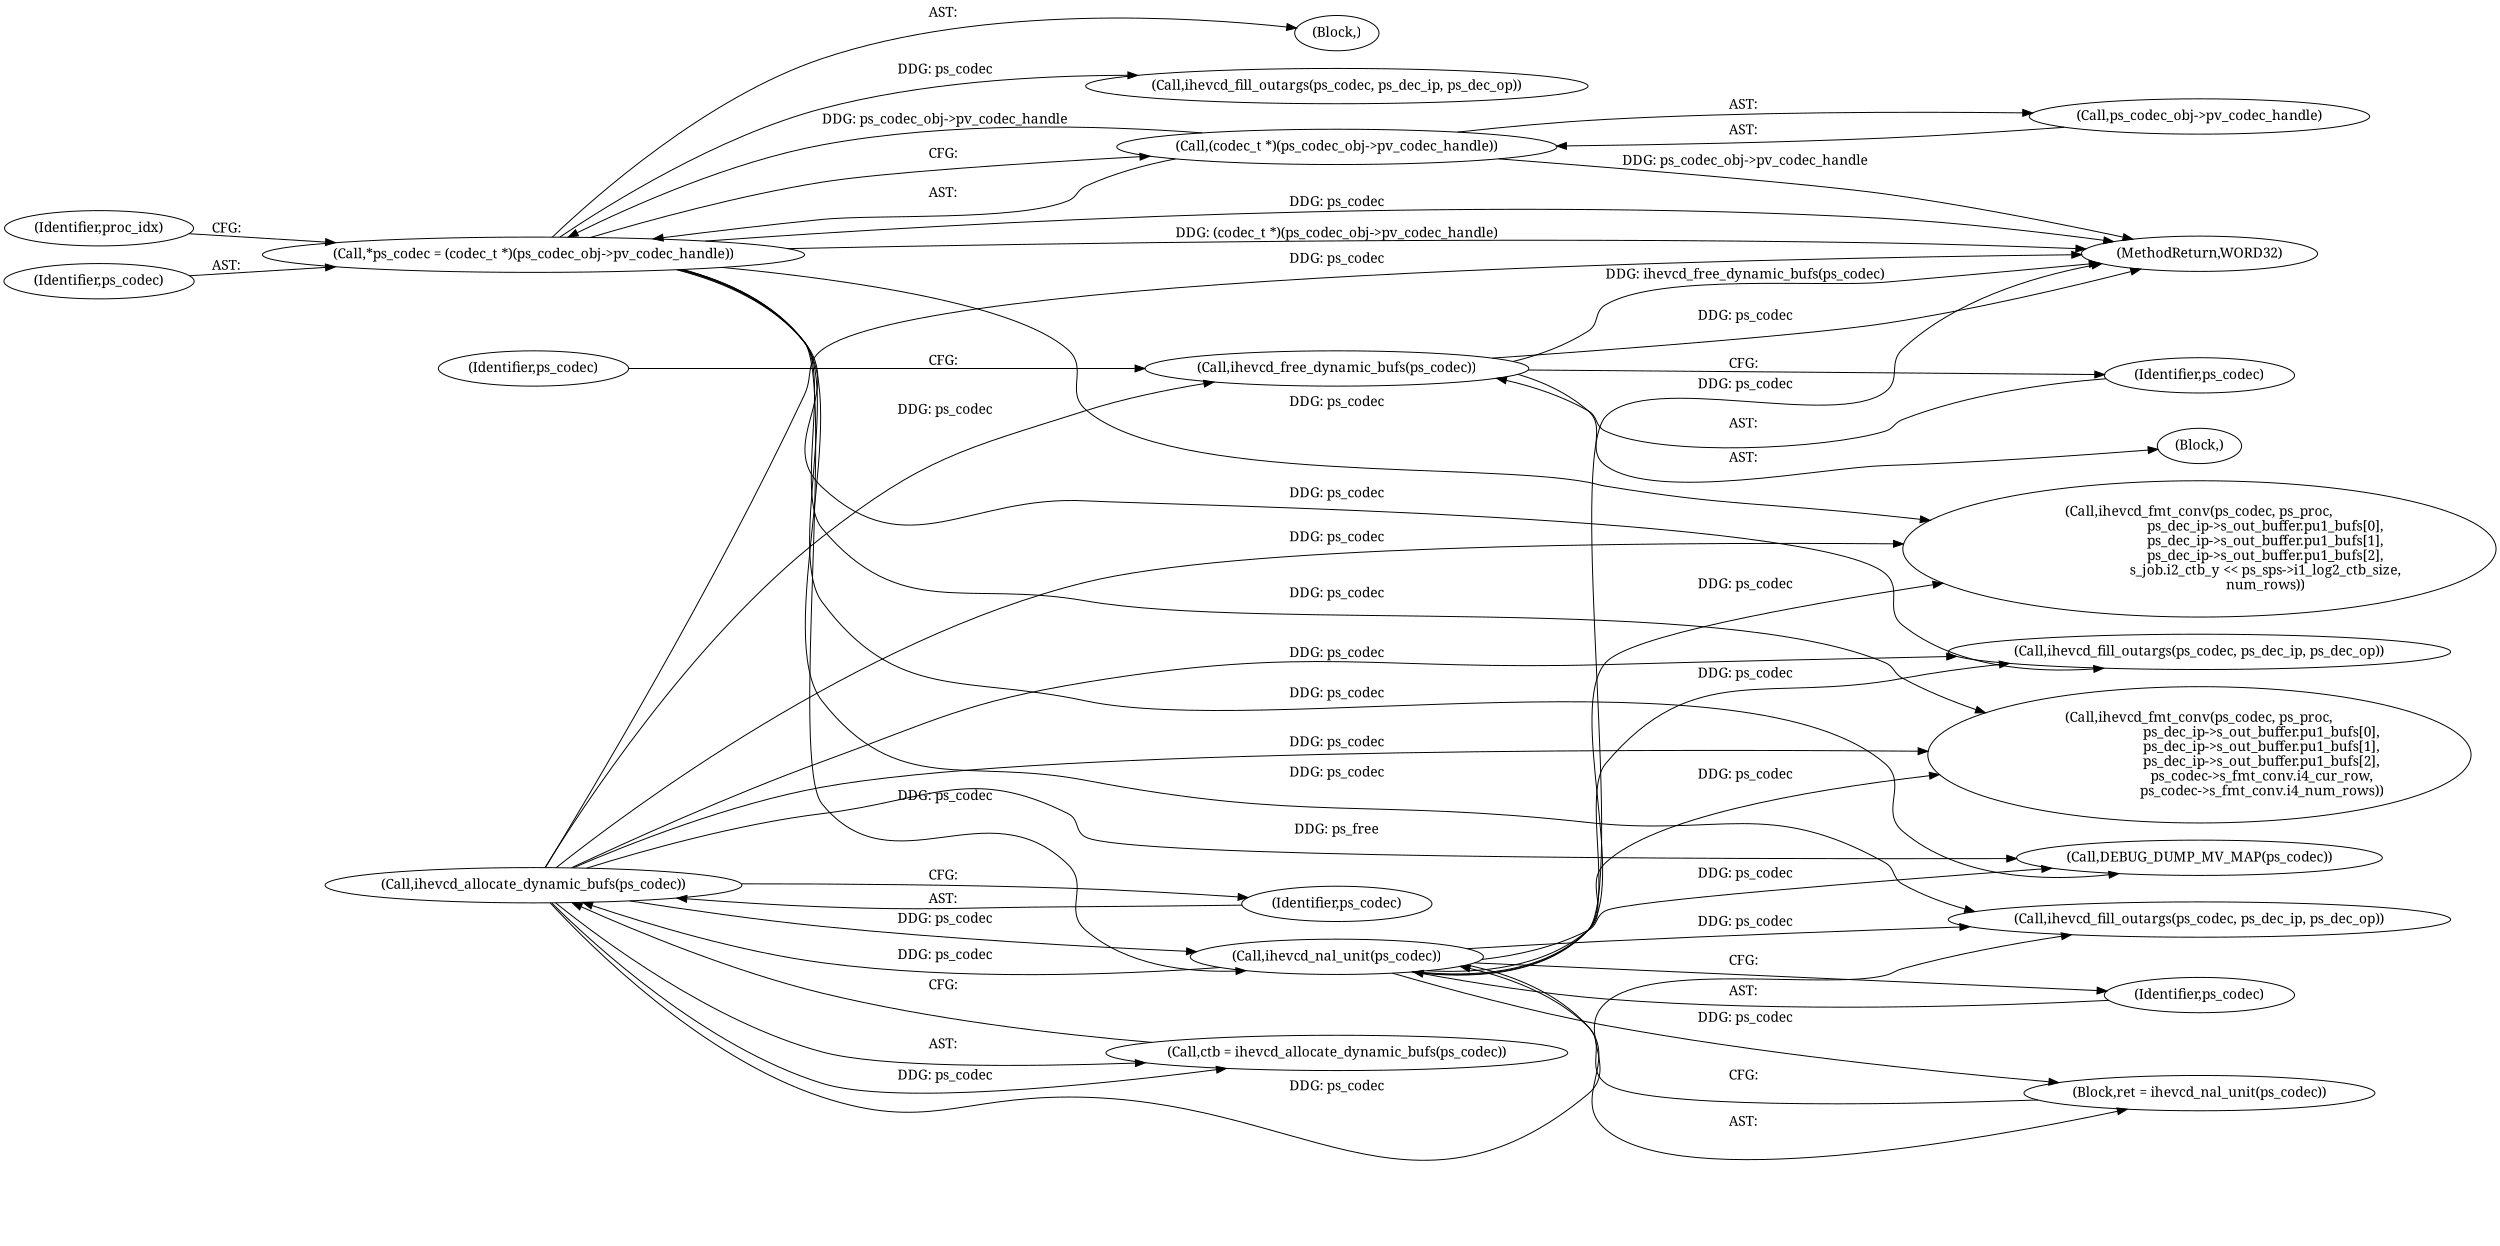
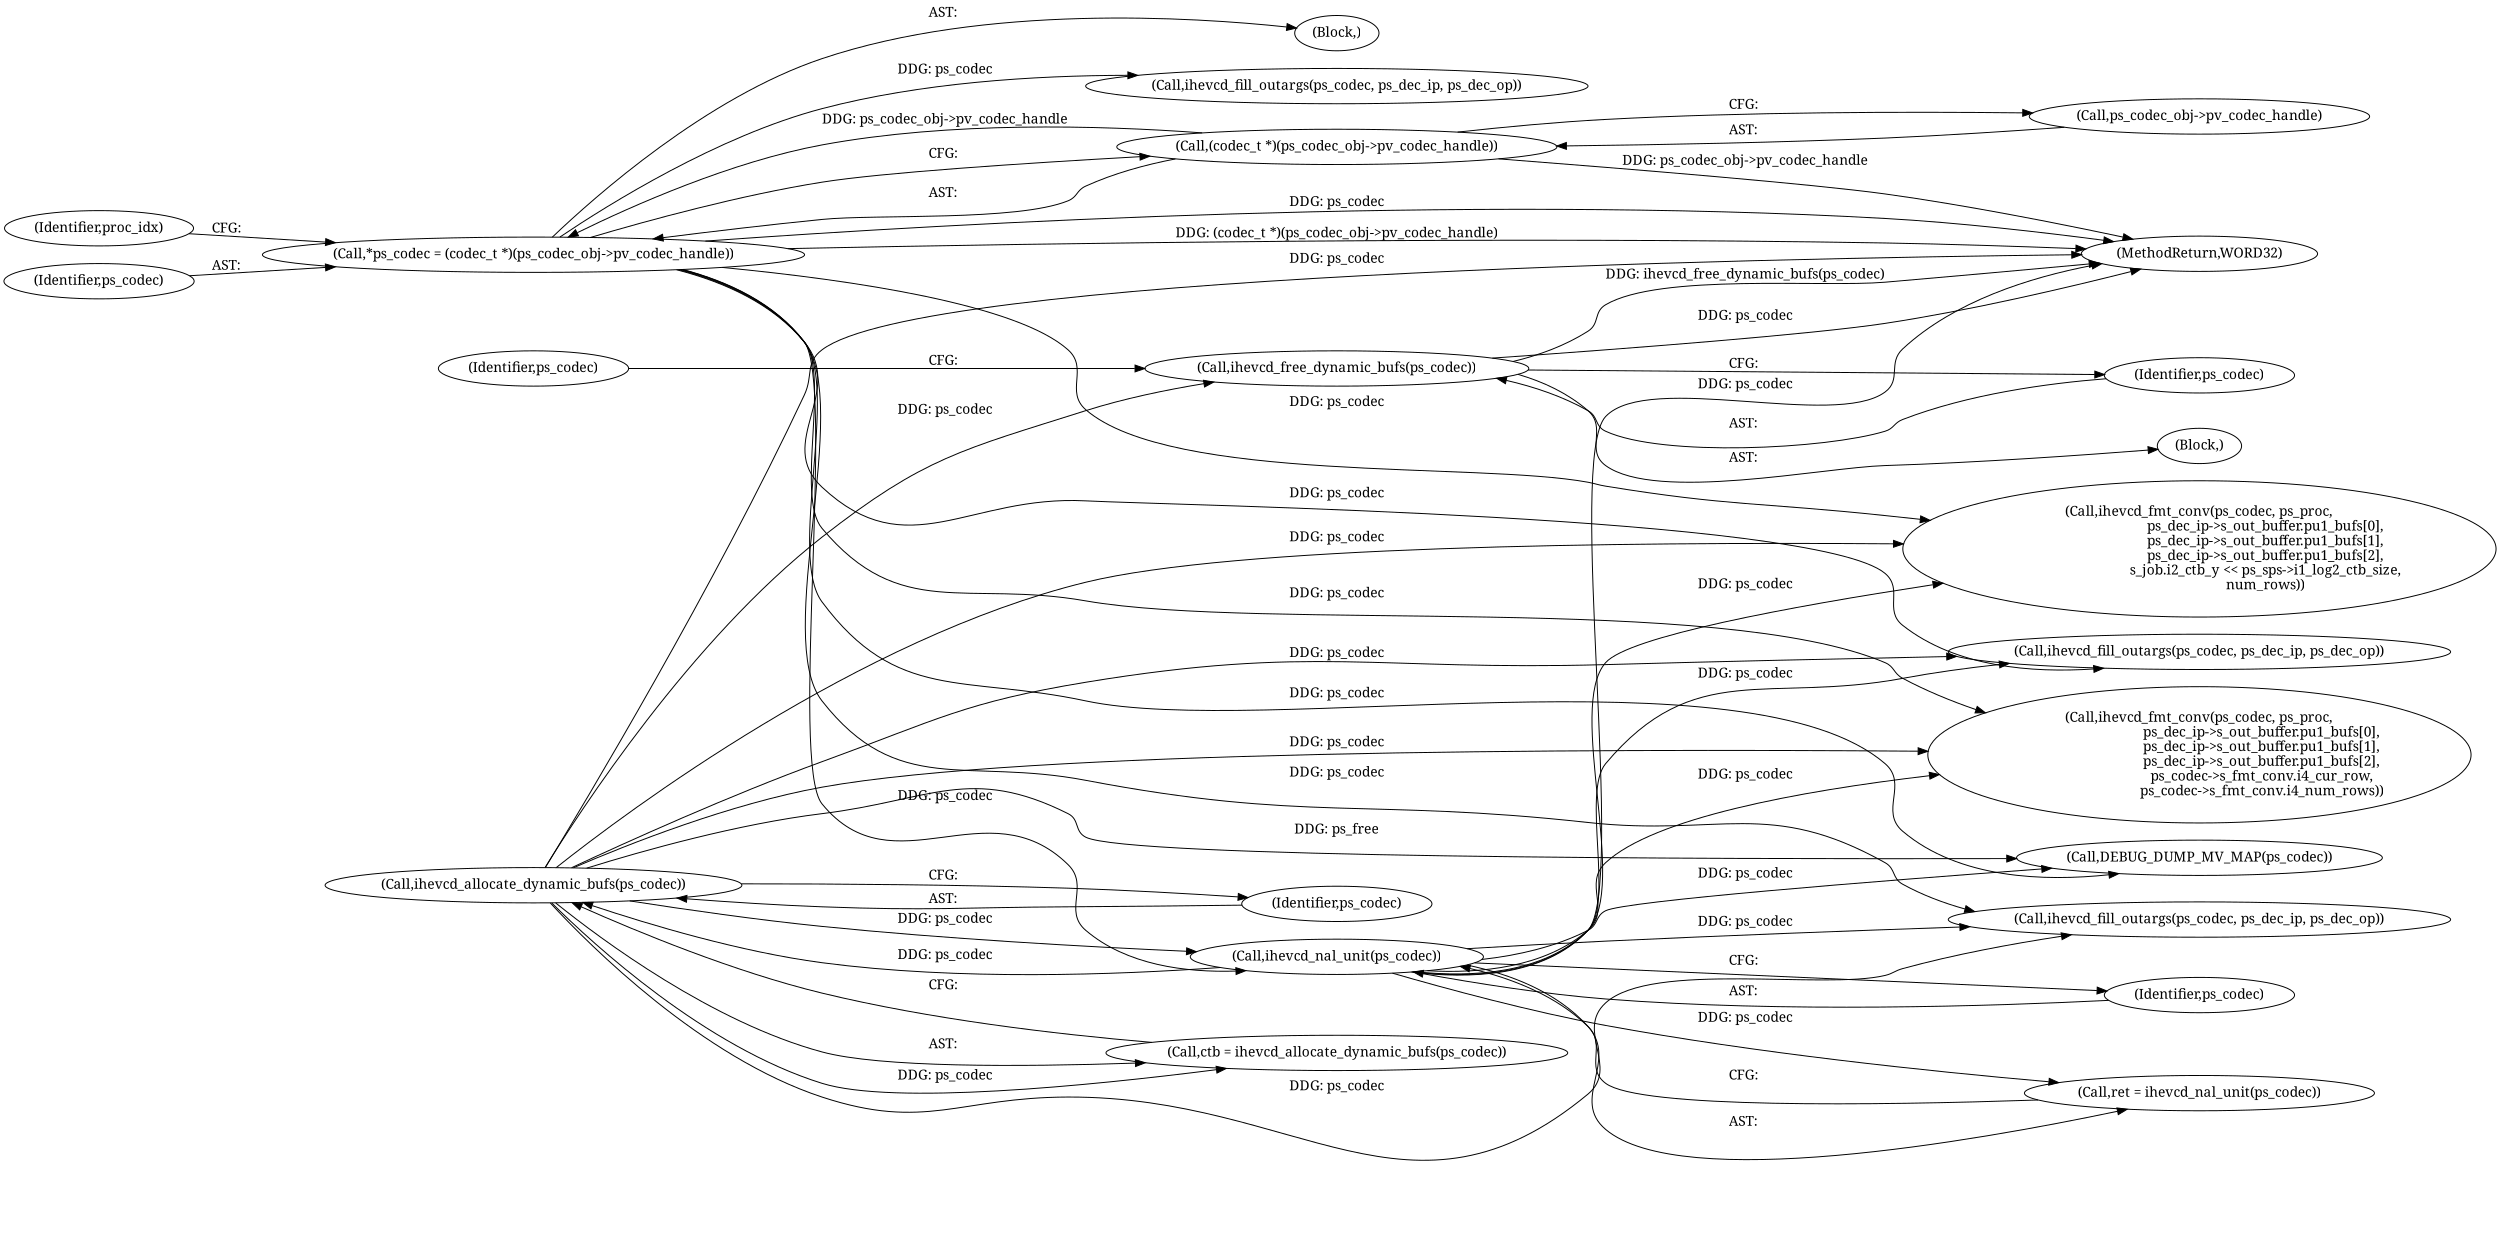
  digraph {
    fontname="Noto Serif"
    rankdir=LR
    node [fontname="Noto Serif"]
    edge [fontname="Noto Serif"]
    n1 [label="(Call,ihevcd_free_dynamic_bufs(ps_codec))"]
    n2 [label="(Identifier,ps_codec)"]
    n3 [label="(Block,)"]
    n4 [label="(MethodReturn,WORD32)"]
    n5 [label="(Call,ihevcd_allocate_dynamic_bufs(ps_codec))"]
    n6 [label="(Call,ihevcd_nal_unit(ps_codec))"]
    n7 [label="(Identifier,ps_codec)"]
    n8 [label="(Call,ihevcd_fmt_conv(ps_codec, ps_proc,\n                                  ps_dec_ip->s_out_buffer.pu1_bufs[0],\n                                  ps_dec_ip->s_out_buffer.pu1_bufs[1],\n                                  ps_dec_ip->s_out_buffer.pu1_bufs[2],\n                                  ps_codec->s_fmt_conv.i4_cur_row,\n                                  ps_codec->s_fmt_conv.i4_num_rows))"]
    n9 [label="(Call,ihevcd_fill_outargs(ps_codec, ps_dec_ip, ps_dec_op))"]
    n10 [label="(Call,ctb = ihevcd_allocate_dynamic_bufs(ps_codec))"]
    n11 [label="(Call,ihevcd_fmt_conv(ps_codec, ps_proc,\n                                    ps_dec_ip->s_out_buffer.pu1_bufs[0],\n                                    ps_dec_ip->s_out_buffer.pu1_bufs[1],\n                                    ps_dec_ip->s_out_buffer.pu1_bufs[2],\n                                    s_job.i2_ctb_y << ps_sps->i1_log2_ctb_size,\n                                    num_rows))"]
    n12 [label="(Call,ihevcd_fill_outargs(ps_codec, ps_dec_ip, ps_dec_op))"]
    n13 [label="(Call,DEBUG_DUMP_MV_MAP(ps_codec))"]
    n14 [label="(Identifier,ps_codec)"]
-   n15 [label="(Block,ret = ihevcd_nal_unit(ps_codec))"]
+   n15 [label="(Call,ret = ihevcd_nal_unit(ps_codec))"]
    n16 [label="(Call,*ps_codec = (codec_t *)(ps_codec_obj->pv_codec_handle))"]
    n17 [label="(Call,(codec_t *)(ps_codec_obj->pv_codec_handle))"]
    n18 [label="(Block,)"]
    n19 [label="(Call,ihevcd_fill_outargs(ps_codec, ps_dec_ip, ps_dec_op))"]
    n20 [label="(Call,ps_codec_obj->pv_codec_handle)"]
    n21 [label="(Identifier,proc_idx)"]
    n22 [label="(Identifier,ps_codec)"]
    n23 [label="(Identifier,ps_codec)"]
    n1 -> n2 [label="CFG: "]
    n1 -> n3 [label="AST: "]
    n1 -> n4 [label="DDG: ihevcd_free_dynamic_bufs(ps_codec)"]
    n1 -> n4 [label="DDG: ps_codec"]
    n2 -> n1 [label="AST: "]
    n5 -> n1 [label="DDG: ps_codec"]
    n5 -> n4 [label="DDG: ps_codec"]
    n5 -> n6 [label="DDG: ps_codec"]
    n5 -> n7 [label="CFG: "]
    n5 -> n8 [label="DDG: ps_codec"]
    n5 -> n9 [label="DDG: ps_codec"]
    n5 -> n10 [label="AST: "]
    n5 -> n10 [label="DDG: ps_codec"]
    n5 -> n11 [label="DDG: ps_codec"]
    n5 -> n12 [label="DDG: ps_codec"]
    n5 -> n13 [label="DDG: ps_free"]
    n6 -> n4 [label="DDG: ps_codec"]
    n6 -> n5 [label="DDG: ps_codec"]
    n6 -> n8 [label="DDG: ps_codec"]
    n6 -> n9 [label="DDG: ps_codec"]
    n6 -> n11 [label="DDG: ps_codec"]
    n6 -> n12 [label="DDG: ps_codec"]
    n6 -> n13 [label="DDG: ps_codec"]
    n6 -> n14 [label="CFG: "]
    n6 -> n15 [label="AST: "]
    n6 -> n15 [label="DDG: ps_codec"]
    n7 -> n5 [label="AST: "]
    n10 -> n5 [label="CFG: "]
    n14 -> n6 [label="AST: "]
    n15 -> n6 [label="CFG: "]
    n16 -> n4 [label="DDG: ps_codec"]
    n16 -> n4 [label="DDG: (codec_t *)(ps_codec_obj->pv_codec_handle)"]
    n16 -> n6 [label="DDG: ps_codec"]
    n16 -> n8 [label="DDG: ps_codec"]
    n16 -> n9 [label="DDG: ps_codec"]
    n16 -> n11 [label="DDG: ps_codec"]
    n16 -> n12 [label="DDG: ps_codec"]
    n16 -> n13 [label="DDG: ps_codec"]
    n16 -> n17 [label="CFG: "]
    n16 -> n18 [label="AST: "]
    n16 -> n19 [label="DDG: ps_codec"]
    n17 -> n4 [label="DDG: ps_codec_obj->pv_codec_handle"]
    n17 -> n16 [label="AST: "]
    n17 -> n16 [label="DDG: ps_codec_obj->pv_codec_handle"]
-   n17 -> n20 [label="AST: "]
+   n17 -> n20 [label="CFG: "]
    n20 -> n17 [label="AST: "]
    n21 -> n16 [label="CFG: "]
    n22 -> n1 [label="CFG: "]
    n23 -> n16 [label="AST: "]
  }
